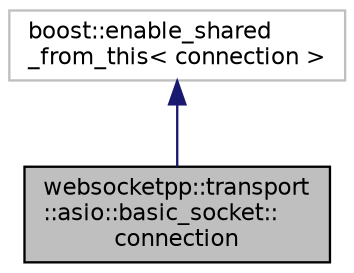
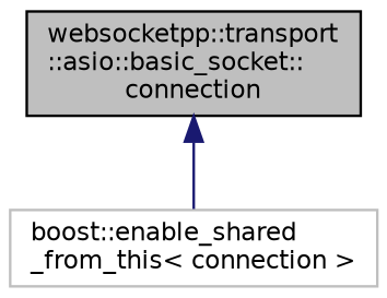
  digraph {
    node [fontname=Helvetica fontsize=10 shape=record style=filled]
    n1 [color=black fillcolor=grey75 fontcolor=black height=0.2 label="websocketpp::transport\l::asio::basic_socket::\lconnection" width=0.4]
    n2 [color=grey75 fillcolor=white height=0.2 label="boost::enable_shared\l_from_this\< connection \>" width=0.4]
-   n2 -> n1 [color=midnightblue dir=back fontname=Helvetica fontsize=10 labelfontname=Helvetica labelfontsize=10 style=solid]
+   n1 -> n2 [color=midnightblue dir=back fontname=Helvetica fontsize=10 labelfontname=Helvetica labelfontsize=10 style=solid]
  }
